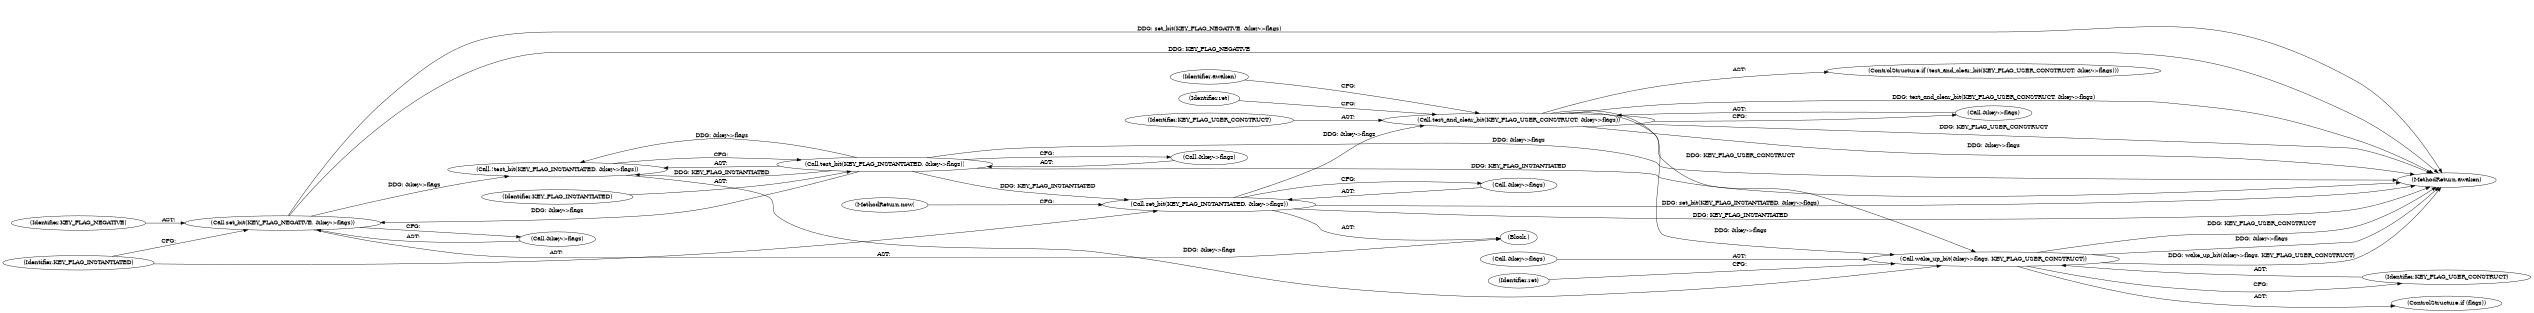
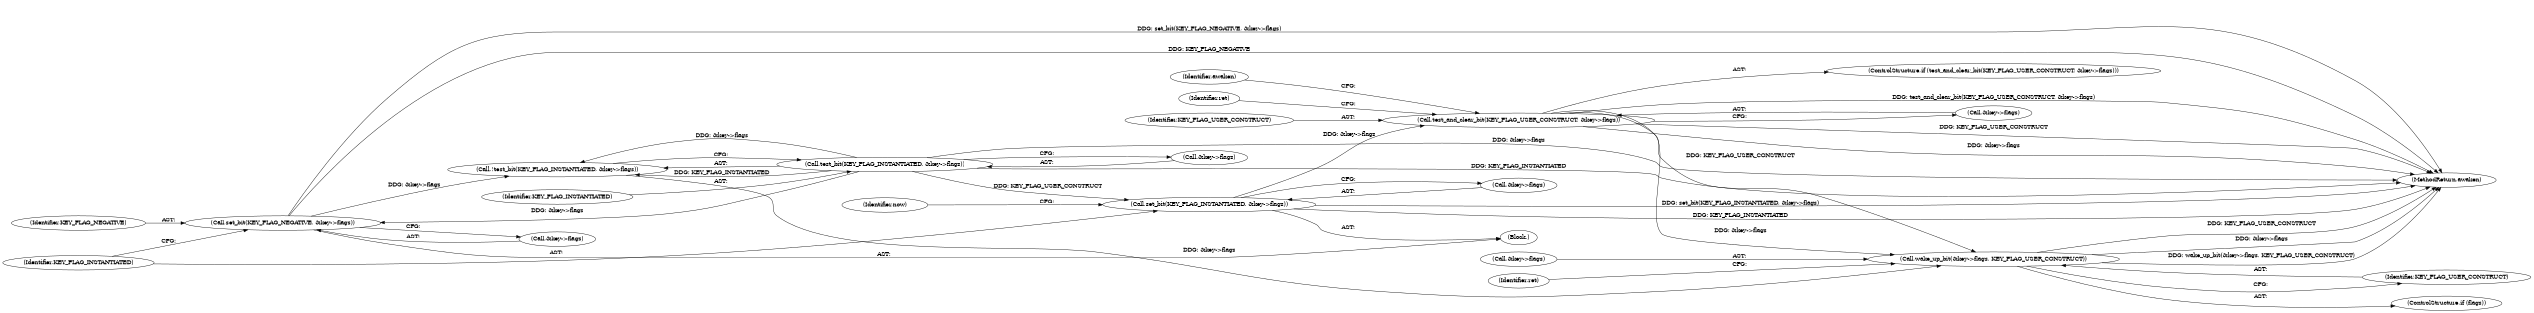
  digraph {
    rankdir=LR
    n1 [label="(Call,wake_up_bit(&key->flags, KEY_FLAG_USER_CONSTRUCT))"]
    n2 [label="(ControlStructure,if (flags))"]
    n3 [label="(MethodReturn,awaken)"]
    n4 [label="(Identifier,KEY_FLAG_USER_CONSTRUCT)"]
    n5 [label="(Call,test_and_clear_bit(KEY_FLAG_USER_CONSTRUCT, &key->flags))"]
    n6 [label="(Call,&key->flags)"]
    n7 [label="(ControlStructure,if (test_and_clear_bit(KEY_FLAG_USER_CONSTRUCT, &key->flags)))"]
    n8 [label="(Call,set_bit(KEY_FLAG_INSTANTIATED, &key->flags))"]
    n9 [label="(Block,)"]
    n10 [label="(Call,&key->flags)"]
    n11 [label="(Call,test_bit(KEY_FLAG_INSTANTIATED, &key->flags))"]
    n12 [label="(Call,set_bit(KEY_FLAG_NEGATIVE, &key->flags))"]
    n13 [label="(Call,!test_bit(KEY_FLAG_INSTANTIATED, &key->flags))"]
    n14 [label="(Call,&key->flags)"]
    n15 [label="(Call,&key->flags)"]
    n16 [label="(Identifier,ret)"]
    n17 [label="(Call,&key->flags)"]
    n18 [label="(Identifier,KEY_FLAG_INSTANTIATED)"]
    n19 [label="(Identifier,KEY_FLAG_NEGATIVE)"]
    n20 [label="(Identifier,KEY_FLAG_INSTANTIATED)"]
    n21 [label="(Identifier,ret)"]
-   n22 [label="(MethodReturn,now)"]
+   n22 [label="(Identifier,now)"]
    n23 [label="(Identifier,KEY_FLAG_USER_CONSTRUCT)"]
    n24 [label="(Identifier,awaken)"]
    n1 -> n2 [label="AST: "]
    n1 -> n3 [label="DDG: &key->flags"]
    n1 -> n3 [label="DDG: wake_up_bit(&key->flags, KEY_FLAG_USER_CONSTRUCT)"]
    n1 -> n3 [label="DDG: KEY_FLAG_USER_CONSTRUCT"]
    n1 -> n4 [label="CFG: "]
    n4 -> n1 [label="AST: "]
    n5 -> n1 [label="DDG: &key->flags"]
    n5 -> n1 [label="DDG: KEY_FLAG_USER_CONSTRUCT"]
    n5 -> n3 [label="DDG: KEY_FLAG_USER_CONSTRUCT"]
    n5 -> n3 [label="DDG: &key->flags"]
    n5 -> n3 [label="DDG: test_and_clear_bit(KEY_FLAG_USER_CONSTRUCT, &key->flags)"]
    n5 -> n6 [label="CFG: "]
    n5 -> n7 [label="AST: "]
    n6 -> n5 [label="AST: "]
    n8 -> n3 [label="DDG: KEY_FLAG_INSTANTIATED"]
    n8 -> n3 [label="DDG: set_bit(KEY_FLAG_INSTANTIATED, &key->flags)"]
    n8 -> n5 [label="DDG: &key->flags"]
    n8 -> n9 [label="AST: "]
    n8 -> n10 [label="CFG: "]
    n10 -> n8 [label="AST: "]
    n11 -> n3 [label="DDG: KEY_FLAG_INSTANTIATED"]
    n11 -> n3 [label="DDG: &key->flags"]
-   n11 -> n8 [label="DDG: KEY_FLAG_INSTANTIATED"]
+   n11 -> n8 [label="DDG: KEY_FLAG_USER_CONSTRUCT"]
    n11 -> n12 [label="DDG: &key->flags"]
    n11 -> n13 [label="AST: "]
    n11 -> n13 [label="DDG: KEY_FLAG_INSTANTIATED"]
    n11 -> n13 [label="DDG: &key->flags"]
    n11 -> n14 [label="CFG: "]
    n12 -> n3 [label="DDG: KEY_FLAG_NEGATIVE"]
    n12 -> n3 [label="DDG: set_bit(KEY_FLAG_NEGATIVE, &key->flags)"]
    n12 -> n9 [label="AST: "]
    n12 -> n13 [label="DDG: &key->flags"]
    n12 -> n15 [label="CFG: "]
    n13 -> n1 [label="DDG: &key->flags"]
    n13 -> n11 [label="CFG: "]
    n14 -> n11 [label="AST: "]
    n15 -> n12 [label="AST: "]
    n16 -> n1 [label="CFG: "]
    n17 -> n1 [label="AST: "]
    n18 -> n8 [label="AST: "]
    n18 -> n12 [label="CFG: "]
    n19 -> n12 [label="AST: "]
    n20 -> n11 [label="AST: "]
    n21 -> n5 [label="CFG: "]
    n22 -> n8 [label="CFG: "]
    n23 -> n5 [label="AST: "]
    n24 -> n5 [label="CFG: "]
  }
